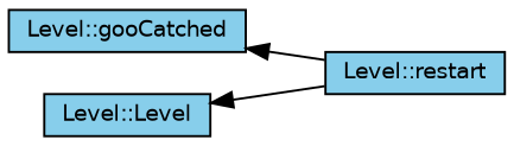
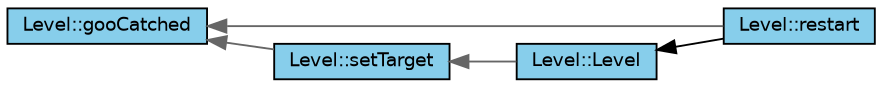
  digraph {
    rankdir=LR
    node [color=black fillcolor=skyblue fontname=Helvetica fontsize=10 shape=record style=filled]
    edge [color=black dir=back fontname=Helvetica fontsize=10 labelfontname=Helvetica labelfontsize=10 style=solid]
    n1 [fontcolor=black height=0.2 label="Level::gooCatched" width=0.4]
    n2 [height=0.2 label="Level::restart" width=0.4]
+   n3 [height=0.2 label="Level::setTarget" width=0.4]
    n4 [height=0.2 label="Level::Level" width=0.4]
-   n1 -> n2
+   n1 -> n2 [color=gray40]
+   n1 -> n3 [color=gray40]
+   n3 -> n4 [color=gray40]
    n4 -> n2
  }
